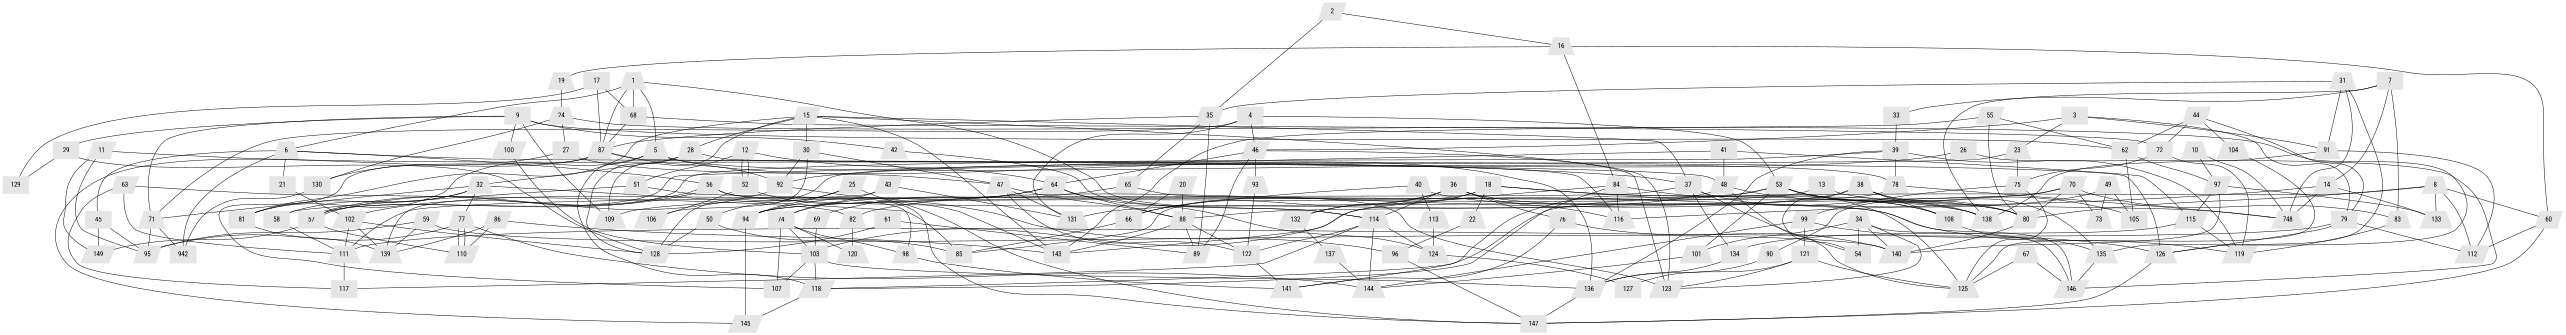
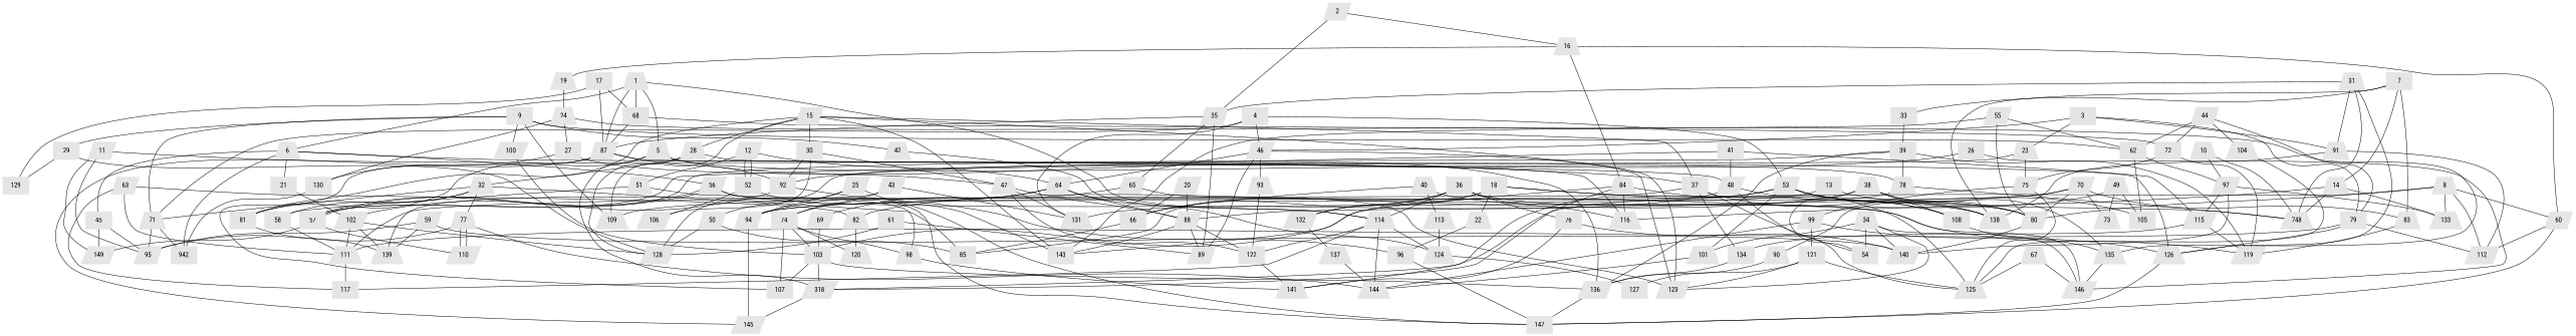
  graph {
    fontname="Roboto Condensed"
    node [color=gray90 fontname="Roboto Condensed" shape=trapezium style=filled]
    edge [fontname="Roboto Condensed"]
    1
    5
    6
    68 [shape=box]
    87 [shape=parallelogram]
    114
    78
    81 [shape=box]
-   118 [shape=parallelogram]
+   118 [shape=parallelogram label=318]
    136 [shape=parallelogram]
    21 [shape=box]
    45 [shape=box]
    48 [shape=parallelogram]
    56 [shape=parallelogram]
    n15 [label=942 shape=box]
    72 [shape=box]
    92 [shape=box]
    126
    107 [shape=box]
    145 [shape=parallelogram]
    122 [shape=box]
    117 [shape=box]
    124
    144
    2 [shape=parallelogram]
    16
    35 [shape=parallelogram]
    60 [shape=parallelogram]
    19
    84
    65 [shape=parallelogram]
    89 [shape=parallelogram]
    3 [shape=box]
    23
    46 [shape=parallelogram]
    79 [shape=box]
    91
    75 [shape=parallelogram]
    128 [shape=parallelogram]
    64 [shape=parallelogram]
    123 [shape=parallelogram]
    93
    112 [shape=parallelogram]
    111
    138
    4 [shape=box]
    53 [shape=parallelogram]
    71
    131
    80 [shape=parallelogram]
    94 [shape=parallelogram]
    101
    108 [shape=box]
    105 [shape=box]
    95 [shape=parallelogram]
    n56 [label=748]
    88 [shape=parallelogram]
    139
    147 [shape=box]
    102 [shape=parallelogram]
    149 [shape=parallelogram]
    125
    57 [shape=box]
    119 [shape=parallelogram]
    7 [shape=box]
    14
    33 [shape=box]
    83
    133
    116
    39 [shape=box]
    8
    140 [shape=parallelogram]
    9 [shape=box]
    29 [shape=box]
    42
    62 [shape=box]
    100 [shape=parallelogram]
    109
    129 [shape=box]
    97 [shape=parallelogram]
    103 [shape=box]
    10
    115 [shape=parallelogram]
    11 [shape=parallelogram]
    37 [shape=box]
    54 [shape=box]
    134 [shape=box]
    12 [shape=parallelogram]
    51
    52 [shape=box]
    58 [shape=box]
    98
    143 [shape=box]
    106 [shape=parallelogram]
    74 [shape=box]
    13 [shape=box]
    15 [shape=parallelogram]
    28
    30 [shape=box]
    32
    47
    24
    141
    17 [shape=box]
    18 [shape=box]
    22
    85 [shape=box]
    132 [shape=parallelogram]
    96 [shape=box]
    137
    27 [shape=box]
    130 [shape=box]
    135
    20 [shape=parallelogram]
    66 [shape=box]
    99 [shape=parallelogram]
    146 [shape=parallelogram]
    25 [shape=parallelogram]
    50 [shape=parallelogram]
    26 [shape=box]
    77
    31
    110 [shape=parallelogram]
    34
    69 [shape=parallelogram]
    36 [shape=box]
    76 [shape=box]
    38
    82
    120
    40
    113
    41 [shape=box]
    43 [shape=parallelogram]
    44 [shape=parallelogram]
    104
    49
    73
    55 [shape=parallelogram]
    59 [shape=parallelogram]
    61 [shape=box]
    63 [shape=parallelogram]
    127 [shape=box]
    67
    70 [shape=parallelogram]
    90
    121 [shape=box]
-   86 [shape=parallelogram]
    1 -- 5
    1 -- 6
    1 -- 68
    1 -- 87
    1 -- 114
    5 -- 78
    5 -- 81
    5 -- 118
    5 -- 136
    6 -- 21
    6 -- 45
    6 -- 48
    6 -- 56
    6 -- n15
    68 -- 87
    68 -- 72
    87 -- 92
    87 -- 126
    87 -- 107
    87 -- 145
    114 -- 122
    114 -- 117
    114 -- 124
    114 -- 144
    78 -- n56
    78 -- 88
    81 -- 139
    118 -- 145
    136 -- 147
    21 -- 102
    45 -- 95
    45 -- 149
    48 -- 131
    48 -- 108
    48 -- 125
    56 -- 147
    56 -- 57
    56 -- 57
    56 -- 119
    72 -- 75
    72 -- 119
    92 -- 102
    92 -- 96
    126 -- 147
    122 -- 141
    124 -- 127
    2 -- 16
    2 -- 35
    16 -- 60
    16 -- 19
    16 -- 84
    35 -- 87
    35 -- 65
    35 -- 89
    60 -- 112
    60 -- 147
    19 -- 24
    84 -- 125
    84 -- 116
    84 -- 143
    84 -- 141
    65 -- 123
    65 -- 69
    3 -- 23
    3 -- 46
    3 -- 79
    3 -- 91
    23 -- 75
    23 -- 128
    46 -- 89
    46 -- 64
    46 -- 123
    46 -- 93
    79 -- 126
    79 -- 112
    79 -- 111
    91 -- 112
    91 -- 138
    75 -- 125
    75 -- 99
    64 -- 124
    64 -- 94
    64 -- 88
    64 -- 74
    93 -- 122
    111 -- 117
    4 -- 46
    4 -- 53
    4 -- 71
    4 -- 131
    53 -- 118
    53 -- 80
    53 -- 94
    53 -- 101
    53 -- 108
    53 -- 105
    71 -- n15
    71 -- 95
    80 -- 140
    94 -- 145
    101 -- 144
    108 -- 135
    88 -- 122
    88 -- 89
    88 -- 143
    102 -- 128
    102 -- 111
    102 -- 139
    57 -- 149
    57 -- 110
    7 -- 138
    7 -- 14
    7 -- 33
    7 -- 83
    14 -- n56
    14 -- 133
    14 -- 116
    33 -- 39
    83 -- 119
    39 -- 78
    39 -- 136
    39 -- 57
    39 -- 119
    8 -- 118
    8 -- 60
    8 -- 112
    8 -- 80
    8 -- 133
    9 -- 71
    9 -- 29
    9 -- 42
    9 -- 62
    9 -- 100
    9 -- 109
    29 -- 128
    29 -- 129
    42 -- 114
    62 -- 105
    62 -- 97
    100 -- 103
    97 -- 133
    97 -- 140
    97 -- 115
    103 -- 118
    103 -- 136
    103 -- 107
    10 -- n56
    10 -- 97
    115 -- 119
    115 -- 134
    11 -- 95
    11 -- 149
    11 -- 37
    37 -- 111
    37 -- 138
    37 -- 54
    37 -- 134
    134 -- 136
    12 -- 64
    12 -- 51
    12 -- 52
    12 -- 52
    51 -- 58
    51 -- 98
    52 -- 143
    52 -- 106
    58 -- 111
    98 -- 141
    74 -- 107
    74 -- 103
    74 -- 98
    74 -- 120
    13 -- 94
    13 -- n56
    15 -- 81
    15 -- 123
    15 -- 109
    15 -- 37
    15 -- 143
    15 -- 28
    15 -- 30
    28 -- 128
    28 -- 116
    28 -- 32
    30 -- 92
    30 -- 106
    30 -- 47
    32 -- 81
    32 -- 71
    32 -- 58
    32 -- 85
    32 -- 77
    47 -- 122
    47 -- 131
    47 -- 88
    24 -- 27
    24 -- 130
    24 -- 135
    17 -- 68
    17 -- 87
    17 -- 129
    18 -- 138
    18 -- 80
    18 -- 22
    18 -- 85
    18 -- 132
    22 -- 96
    132 -- 137
    96 -- 147
    137 -- 144
    27 -- 47
    27 -- 130
    130 -- n15
    135 -- 146
    20 -- 88
    20 -- 66
    66 -- 85
    99 -- 126
    99 -- 144
    99 -- 121
    25 -- 94
    25 -- 147
    25 -- 50
    50 -- 128
    50 -- 85
    26 -- 92
    26 -- 146
    77 -- 144
    77 -- 95
    77 -- 110
    77 -- 110
    31 -- 126
    31 -- 35
    31 -- 91
    31 -- n56
    34 -- 123
    34 -- 101
    34 -- 140
    34 -- 54
    34 -- 146
    69 -- 103
    36 -- 114
    36 -- 80
    36 -- 116
    36 -- 132
    36 -- 66
    36 -- 76
    76 -- 140
    76 -- 141
    38 -- 138
    38 -- 108
    38 -- 54
    38 -- 135
    38 -- 82
    82 -- 120
    40 -- 66
    40 -- 146
    40 -- 113
    113 -- 124
    41 -- 48
    41 -- 57
    41 -- 115
    43 -- 131
    43 -- 139
    43 -- 74
    44 -- 72
    44 -- 79
    44 -- 62
    44 -- 104
    104 -- 125
    49 -- 105
    49 -- 103
    49 -- 73
    55 -- 80
    55 -- 62
    55 -- 143
    59 -- 95
    59 -- 139
    59 -- 140
    61 -- 89
    61 -- 128
    63 -- 117
    63 -- 111
    63 -- 82
    67 -- 125
    67 -- 146
    70 -- 80
    70 -- 83
    70 -- 109
    70 -- 73
    70 -- 90
    90 -- 136
    121 -- 123
    121 -- 125
    121 -- 127
-   86 -- 139
-   86 -- 143
-   86 -- 110
  }
